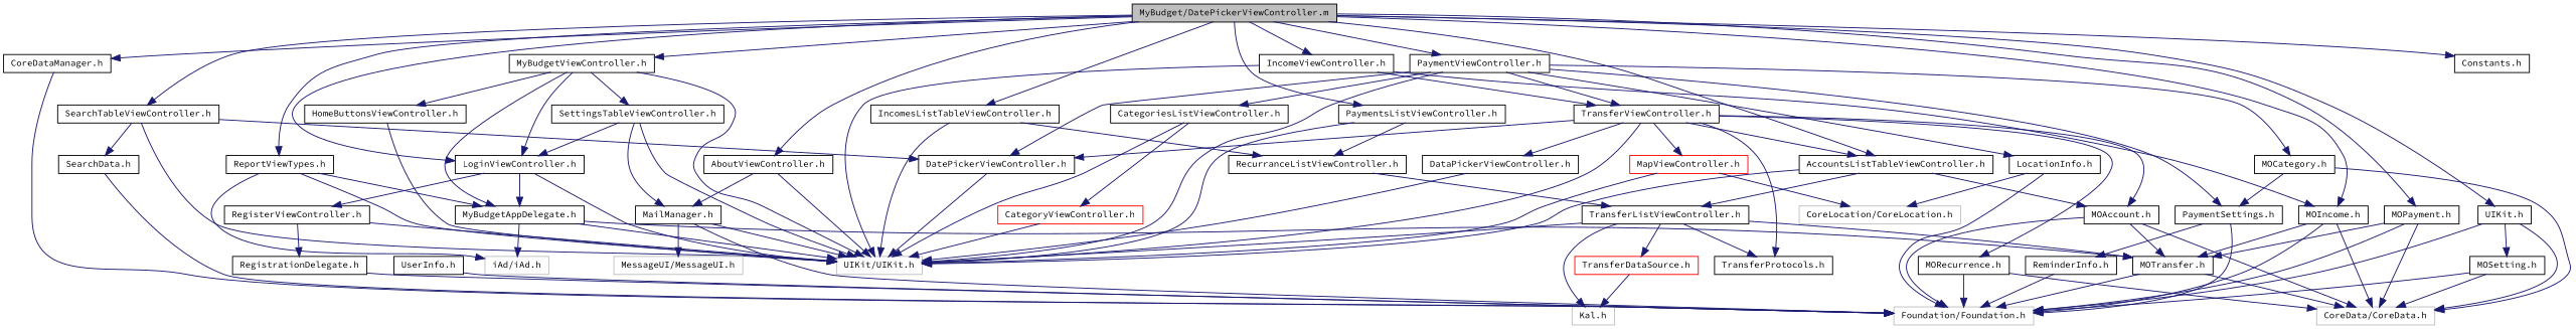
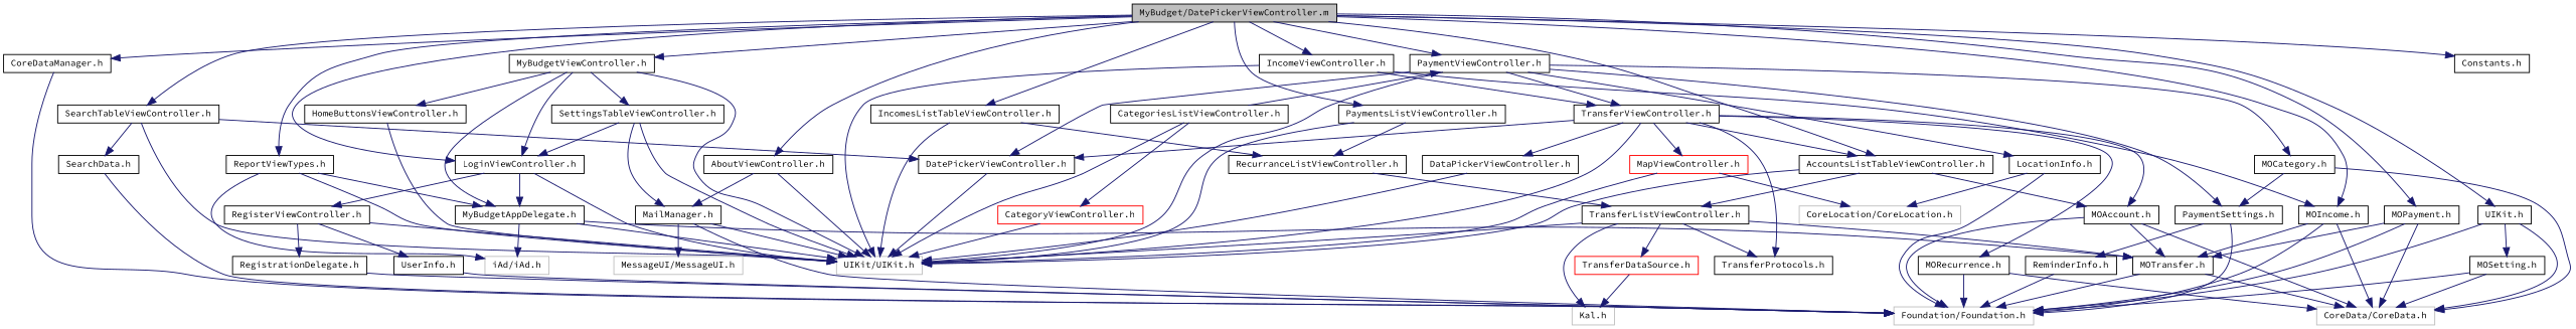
  digraph {
    fontname="Source Code Pro"
    node [color=black fillcolor=white fontname="Source Code Pro" fontsize=10 shape=record style=filled]
    edge [color=midnightblue fontname="Source Code Pro" fontsize=10 labelfontname=Helvetica labelfontsize=10 style=solid]
    n1 [fillcolor=grey75 fontcolor=black height=0.2 label="MyBudget/DatePickerViewController.m" width=0.4]
    n2 [height=0.2 label="MyBudgetViewController.h" width=0.4]
    n3 [height=0.2 label="LoginViewController.h" width=0.4]
    n4 [height=0.2 label="AccountsListTableViewController.h" width=0.4]
    n5 [height=0.2 label="IncomesListTableViewController.h" width=0.4]
    n6 [height=0.2 label="PaymentsListViewController.h" width=0.4]
    n7 [height=0.2 label="ReportViewTypes.h" width=0.4]
    n8 [height=0.2 label="AboutViewController.h" width=0.4]
    n9 [height=0.2 label="MOPayment.h" width=0.4]
    n10 [height=0.2 label="MOIncome.h" width=0.4]
    n11 [height=0.2 label="PaymentViewController.h" width=0.4]
    n12 [height=0.2 label="IncomeViewController.h" width=0.4]
    n13 [height=0.2 label="CoreDataManager.h" width=0.4]
    n14 [height=0.2 label="SearchTableViewController.h" width=0.4]
    n15 [height=0.2 label="UIKit.h" width=0.4]
    n16 [height=0.2 label="Constants.h" width=0.4]
    n17 [color=grey75 height=0.2 label="UIKit/UIKit.h" width=0.4]
    n18 [height=0.2 label="MyBudgetAppDelegate.h" width=0.4]
    n19 [height=0.2 label="HomeButtonsViewController.h" width=0.4]
    n20 [height=0.2 label="SettingsTableViewController.h" width=0.4]
    n21 [height=0.2 label="RegisterViewController.h" width=0.4]
    n22 [height=0.2 label="TransferListViewController.h" width=0.4]
    n23 [height=0.2 label="MOAccount.h" width=0.4]
    n24 [height=0.2 label="RecurranceListViewController.h" width=0.4]
    n25 [color=grey75 height=0.2 label="iAd/iAd.h" width=0.4]
    n26 [height=0.2 label="MailManager.h" width=0.4]
    n27 [height=0.2 label="MOTransfer.h" width=0.4]
    n28 [color=grey75 height=0.2 label="Foundation/Foundation.h" width=0.4]
    n29 [color=grey75 height=0.2 label="CoreData/CoreData.h" width=0.4]
    n30 [height=0.2 label="DatePickerViewController.h" width=0.4]
    n31 [height=0.2 label="PaymentSettings.h" width=0.4]
    n32 [height=0.2 label="TransferViewController.h" width=0.4]
    n33 [height=0.2 label="CategoriesListViewController.h" width=0.4]
    n34 [height=0.2 label="MOCategory.h" width=0.4]
    n35 [height=0.2 label="LocationInfo.h" width=0.4]
    n36 [height=0.2 label="SearchData.h" width=0.4]
    n37 [height=0.2 label="MOSetting.h" width=0.4]
    n38 [height=0.2 label="UserInfo.h" width=0.4]
    n39 [height=0.2 label="RegistrationDelegate.h" width=0.4]
    n40 [color=grey75 height=0.2 label="MessageUI/MessageUI.h" width=0.4]
    n41 [height=0.2 label="TransferProtocols.h" width=0.4]
    n42 [color=red height=0.2 label="TransferDataSource.h" width=0.4]
    n43 [color=grey75 height=0.2 label="Kal.h" width=0.4]
    n44 [height=0.2 label="ReminderInfo.h" width=0.4]
    n45 [color=red height=0.2 label="MapViewController.h" width=0.4]
    n46 [height=0.2 label="DataPickerViewController.h" width=0.4]
    n47 [height=0.2 label="MORecurrence.h" width=0.4]
    n48 [color=red height=0.2 label="CategoryViewController.h" width=0.4]
    n49 [color=grey75 height=0.2 label="CoreLocation/CoreLocation.h" width=0.4]
    n1 -> n2
    n1 -> n3
    n1 -> n4
    n1 -> n5
    n1 -> n6
    n1 -> n7
    n1 -> n8
    n1 -> n9
    n1 -> n10
    n1 -> n11
    n1 -> n12
    n1 -> n13
    n1 -> n14
    n1 -> n15
    n1 -> n16
    n2 -> n3
    n2 -> n17
    n2 -> n18
    n2 -> n19
    n2 -> n20
    n3 -> n17
    n3 -> n18
    n3 -> n21
    n4 -> n17
    n4 -> n22
    n4 -> n23
    n5 -> n17
    n5 -> n24
    n6 -> n17
    n6 -> n24
    n7 -> n17
    n7 -> n18
    n7 -> n25
    n8 -> n17
    n8 -> n26
    n9 -> n27
    n9 -> n28
    n9 -> n29
    n10 -> n27
    n10 -> n28
    n10 -> n29
    n11 -> n17
    n11 -> n30
    n11 -> n31
    n11 -> n32
-   n11 -> n33
+   n33 -> n11
    n11 -> n34
    n11 -> n35
    n12 -> n10
    n12 -> n17
    n12 -> n32
    n13 -> n28
    n14 -> n17
    n14 -> n30
    n14 -> n36
    n15 -> n28
    n15 -> n29
    n15 -> n37
    n18 -> n17
    n18 -> n25
    n18 -> n27
    n19 -> n17
    n20 -> n3
    n20 -> n17
    n20 -> n26
    n21 -> n17
+   n21 -> n38
    n21 -> n39
    n22 -> n17
    n22 -> n27
    n22 -> n41
    n22 -> n42
    n22 -> n43
    n23 -> n27
    n23 -> n28
    n23 -> n29
    n24 -> n22
    n26 -> n17
    n26 -> n28
    n26 -> n40
    n27 -> n28
    n27 -> n29
    n30 -> n17
    n31 -> n28
    n31 -> n44
    n32 -> n4
    n32 -> n17
    n32 -> n23
    n32 -> n30
    n32 -> n41
    n32 -> n45
    n32 -> n46
    n32 -> n47
    n33 -> n17
    n33 -> n48
    n34 -> n29
    n34 -> n31
    n35 -> n28
    n35 -> n49
    n36 -> n28
    n37 -> n28
    n37 -> n29
    n38 -> n28
    n39 -> n28
    n42 -> n43
    n44 -> n28
    n45 -> n17
    n45 -> n49
    n46 -> n17
    n47 -> n28
    n47 -> n29
    n48 -> n17
  }
